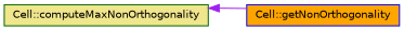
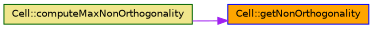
  digraph {
    rankdir=RL
    node [fontname=Helvetica fontsize=10 shape=record style=filled]
    n1 [color=blue fillcolor=orange fontcolor=black height=0.2 label="Cell::getNonOrthogonality" width=0.4]
    n2 [color=darkgreen height=0.2 label="Cell::computeMaxNonOrthogonality" width=0.4 fillcolor=khaki]
-   n2 -> n1 [color=purple dir=back fontname=Helvetica fontsize=10 labelfontname=Helvetica labelfontsize=10 style=solid]
+   n1 -> n2 [color=purple dir=back fontname=Helvetica fontsize=10 labelfontname=Helvetica labelfontsize=10 style=solid]
  }
